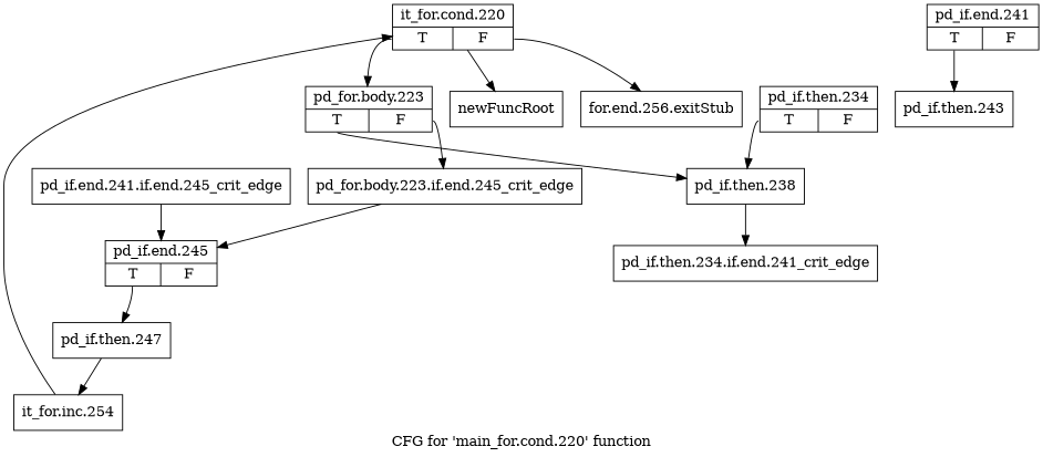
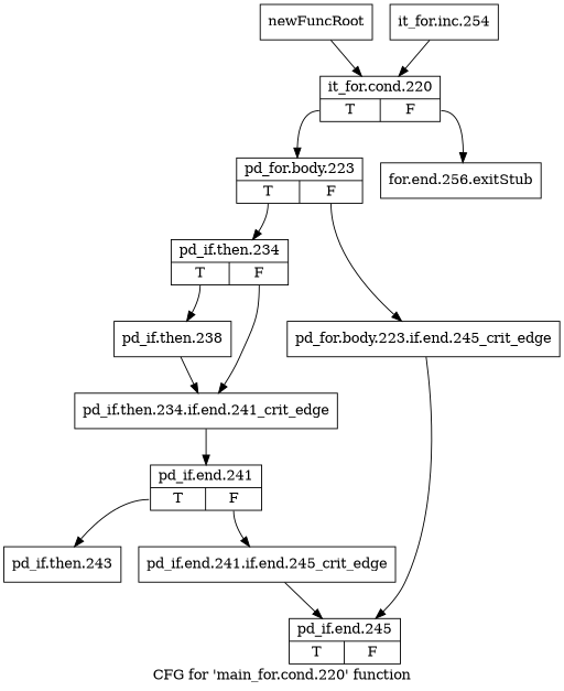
  digraph {
    label="CFG for 'main_for.cond.220' function"
    node [shape=record]
    n1 [label="{newFuncRoot}"]
    n2 [label="{it_for.cond.220|{<s0>T|<s1>F}}"]
    n3 [label="{for.end.256.exitStub}"]
    n4 [label="{pd_for.body.223|{<s0>T|<s1>F}}"]
    n5 [label="{pd_if.then.234|{<s0>T|<s1>F}}"]
    n6 [label="{pd_for.body.223.if.end.245_crit_edge}"]
    n7 [label="{pd_if.then.238}"]
    n8 [label="{pd_if.then.234.if.end.241_crit_edge}"]
    n9 [label="{pd_if.end.245|{<s0>T|<s1>F}}"]
    n10 [label="{pd_if.end.241|{<s0>T|<s1>F}}"]
-   n11 [label="{pd_if.then.247}"]
    n12 [label="{it_for.inc.254}"]
    n13 [label="{pd_if.then.243}"]
    n14 [label="{pd_if.end.241.if.end.245_crit_edge}"]
-   n2 -> n1
+   n1 -> n2
    n2 -> n3 [tailport=s1]
    n2 -> n4 [tailport=s0]
-   n4 -> n7 [tailport=s0]
+   n4 -> n5 [tailport=s0]
    n4 -> n6 [tailport=s1]
    n5 -> n7 [tailport=s0]
+   n5 -> n8 [tailport=s1]
    n6 -> n9
    n7 -> n8
-   n9 -> n11 [tailport=s0]
+   n8 -> n10
    n10 -> n13 [tailport=s0]
-   n11 -> n12
+   n10 -> n14 [tailport=s1]
    n12 -> n2
    n14 -> n9
  }
